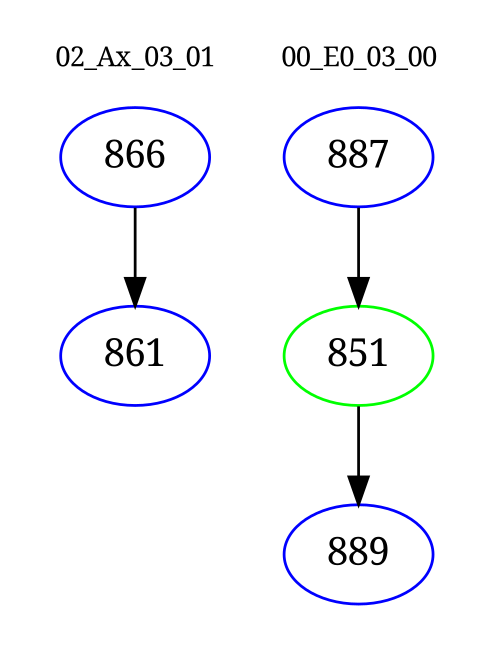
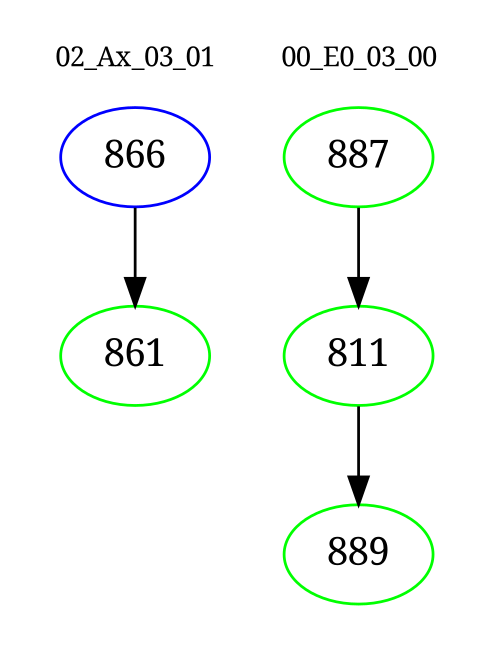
  digraph {
    fontname="Noto Serif"
    node [color=green fontname="Noto Serif"]
    edge [color=black fontname="Noto Serif"]
    n1 [color=blue label=866]
-   n2 [color=blue label=861]
-   n3 [color=blue label=887]
-   n4 [label=851]
-   n5 [color=blue label=889]
+   n2 [label=861]
+   n3 [label=887]
+   n4 [label=811]
+   n5 [label=889]
    subgraph cluster_1 {
      color=white
      fontsize=10
      label="02_Ax_03_01"
      n1
      n2
    }
    subgraph cluster_2 {
      color=white
      fontsize=10
      label="00_E0_03_00"
      n3
      n4
      n5
    }
    n1 -> n2
    n3 -> n4
    n4 -> n5
  }
